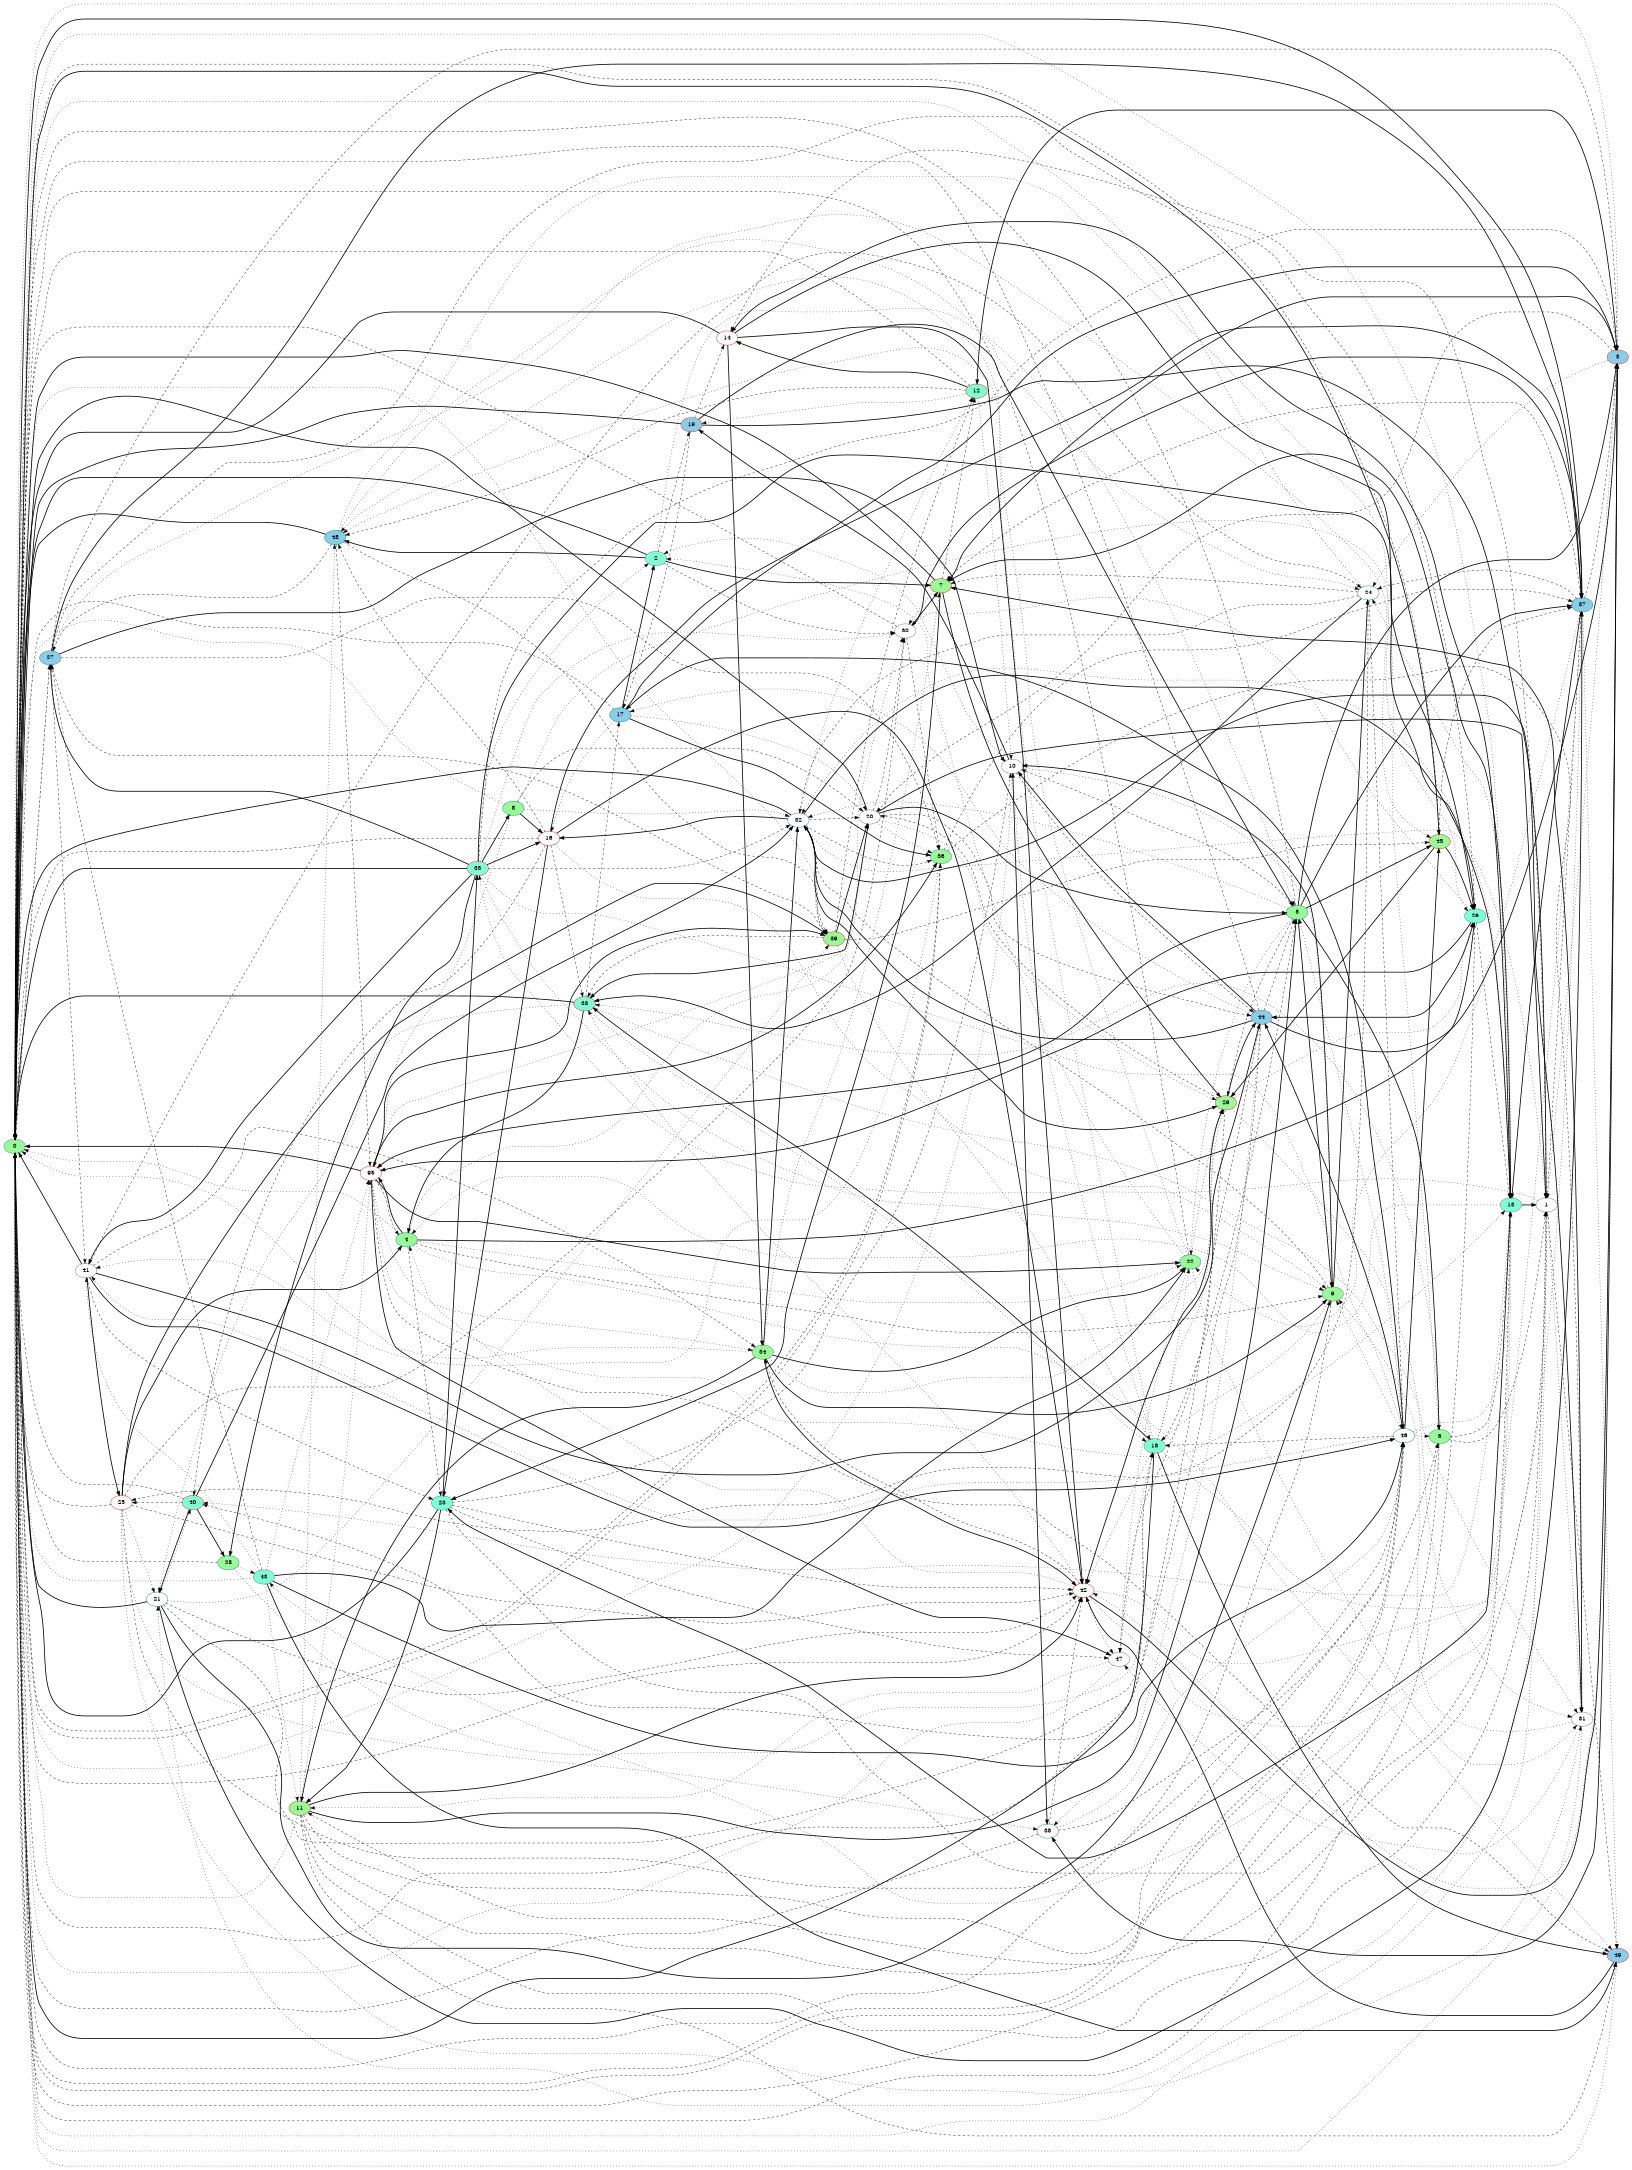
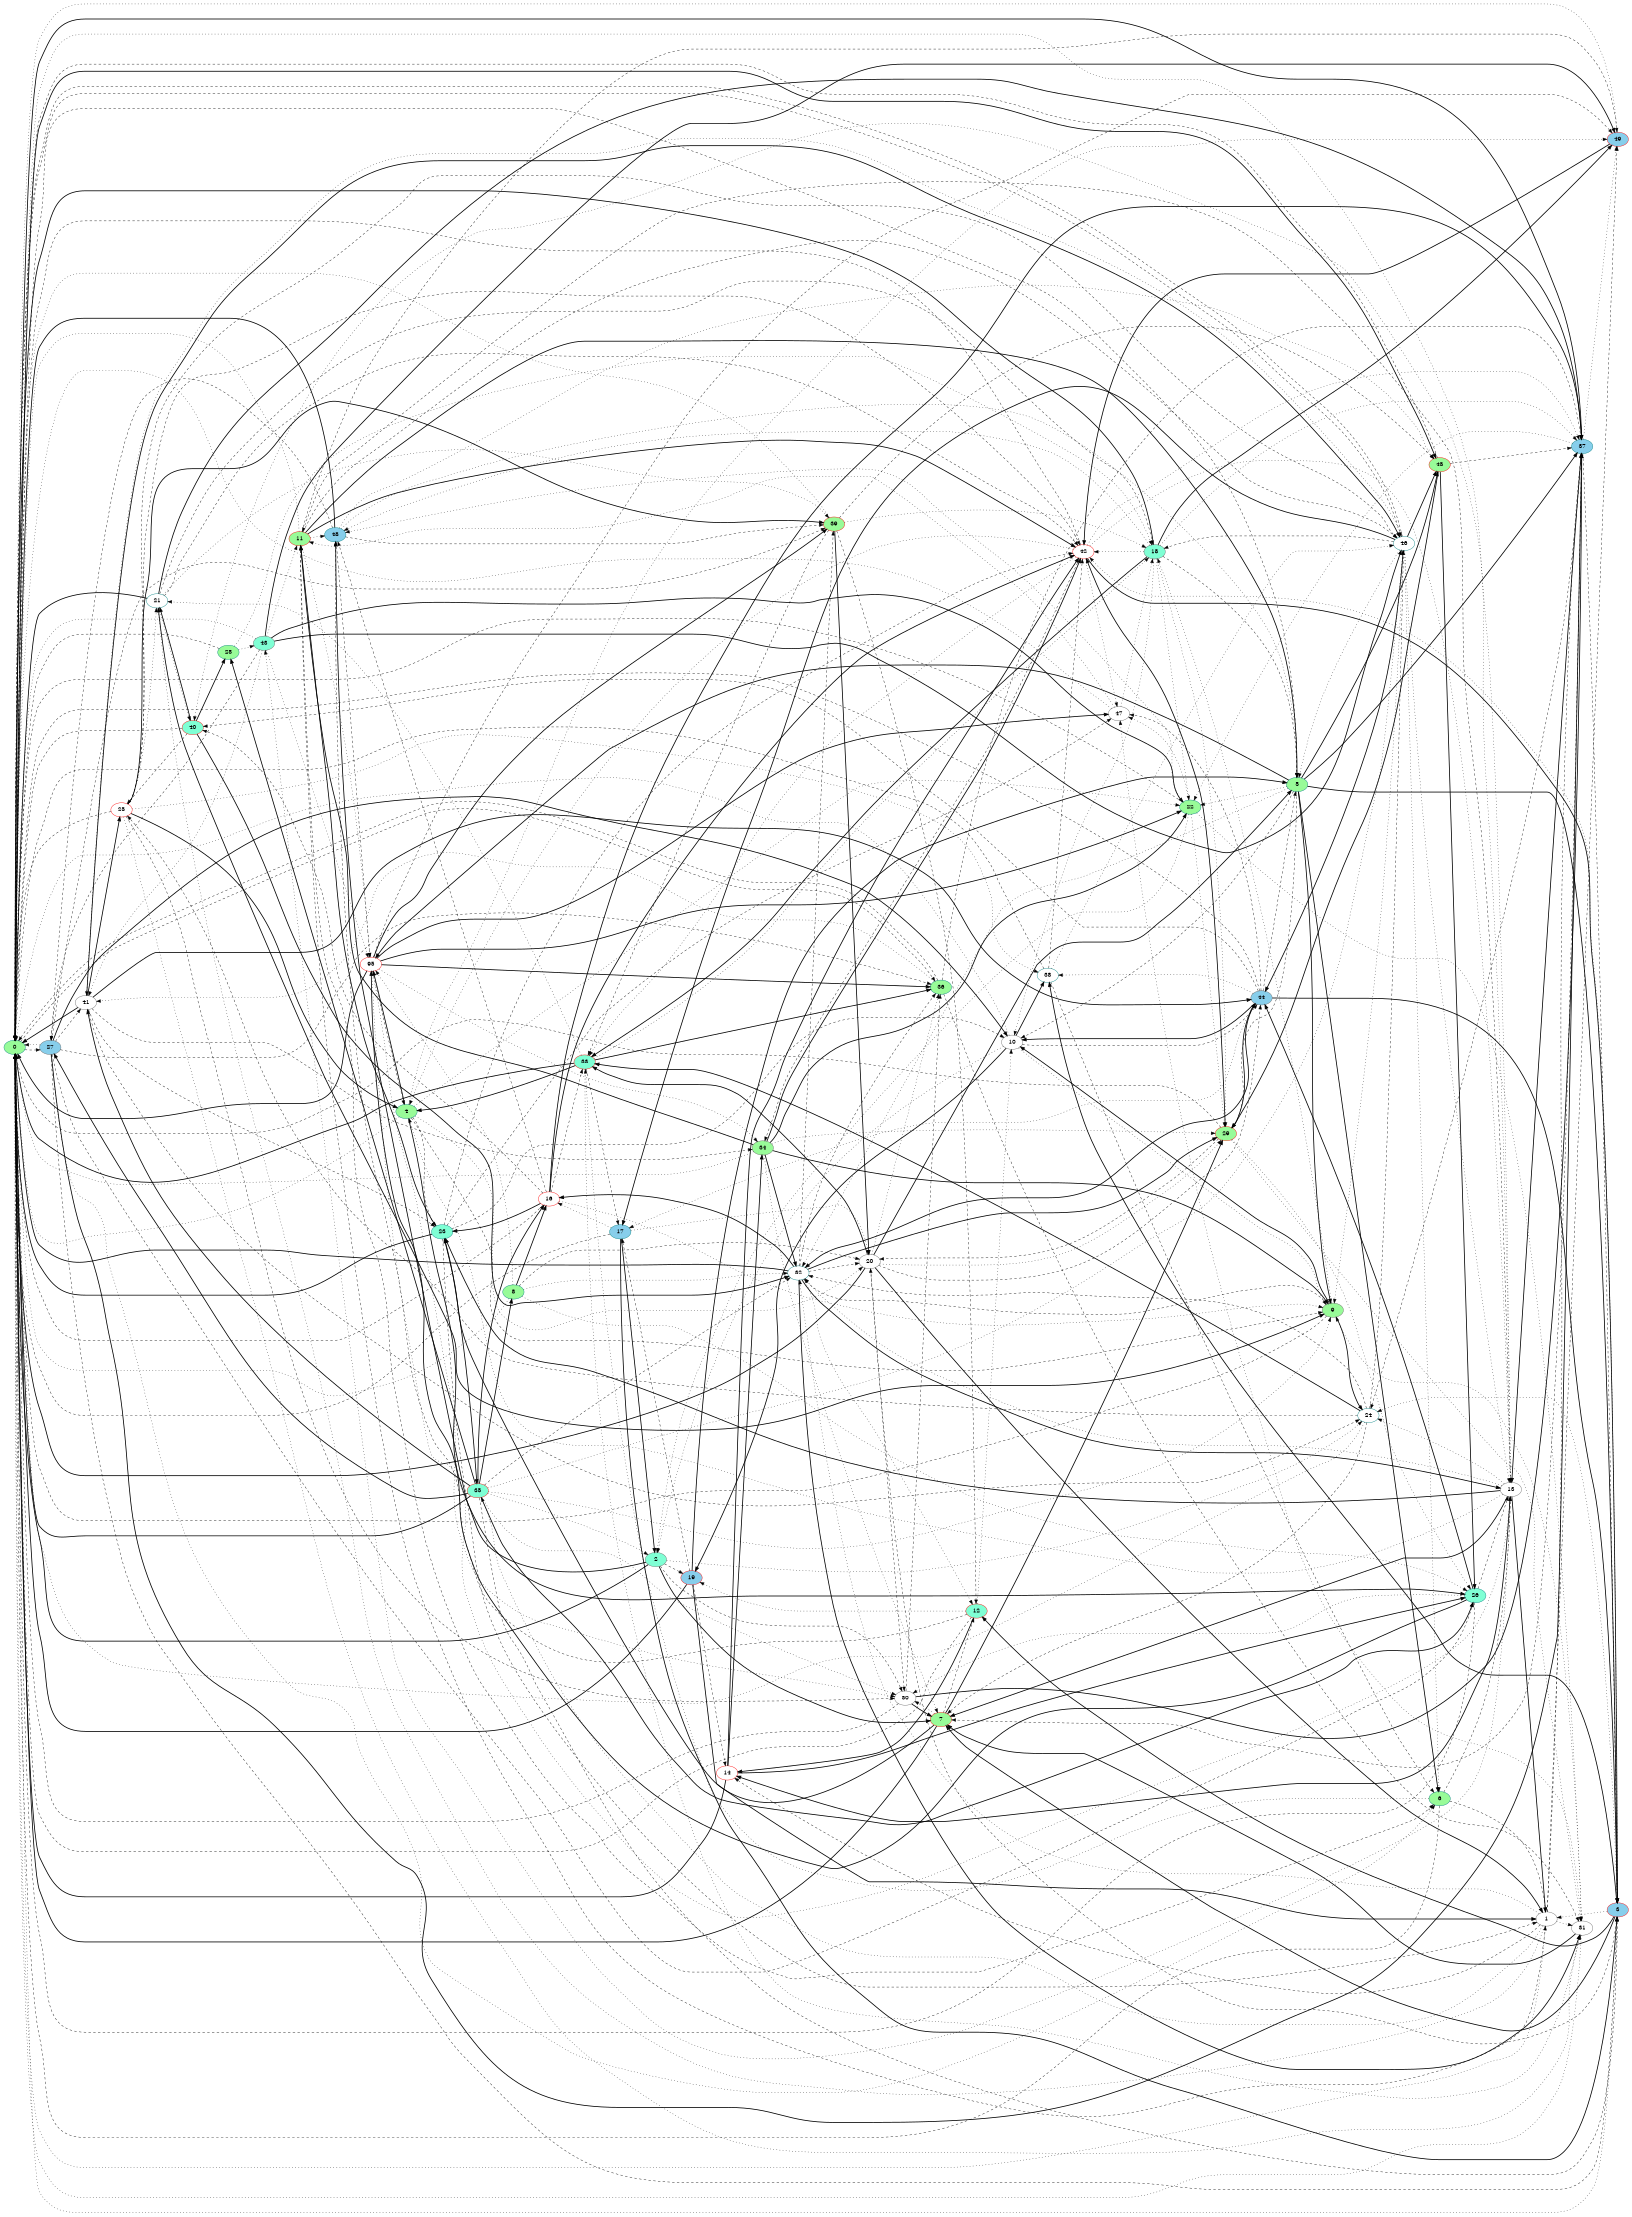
  strict digraph {
    rankdir=LR
    node [color=teal component_delay=3 fillcolor=white style=filled]
    edge [style=bold wire_delay=1]
    0 [fillcolor=palegreen]
    27 [color=gray40 fillcolor=skyblue]
    36 [fillcolor=palegreen]
    45 [color=red fillcolor=palegreen]
    46
    37 [fillcolor=skyblue]
    3 [color=red fillcolor=skyblue]
    26 [fillcolor=aquamarine]
    6 [fillcolor=palegreen]
    10 [color=gray40]
    39 [color=red fillcolor=palegreen]
    41 [color=gray40]
    31 [color=gray40]
    29 [color=red fillcolor=palegreen]
    44 [color=gray40 fillcolor=skyblue]
    9 [color=gray40 fillcolor=palegreen]
    5 [fillcolor=palegreen]
-   13 [color=gray40 fillcolor=aquamarine]
+   13 [color=gray40]
    18 [color=gray40 fillcolor=aquamarine]
    17 [fillcolor=skyblue]
    49 [color=red fillcolor=skyblue]
    7 [color=red fillcolor=palegreen]
    24
    22 [fillcolor=palegreen]
    1 [color=gray40]
    42 [color=red]
    12 [color=red fillcolor=aquamarine]
    20 [color=gray40]
    38
    30 [color=gray40]
    n31 [color=red label=95]
    33 [color=red fillcolor=aquamarine]
    2 [color=gray40 fillcolor=aquamarine]
    19 [color=red fillcolor=skyblue]
    34 [color=gray40 fillcolor=palegreen]
    23 [fillcolor=aquamarine]
    25 [color=red]
    47 [color=gray40]
    32
    40 [color=red fillcolor=aquamarine]
    14 [color=red]
    4 [fillcolor=palegreen]
    11 [color=red fillcolor=palegreen]
    43 [color=gray40 fillcolor=aquamarine]
    48 [fillcolor=skyblue]
    16 [color=red]
    21
    35 [color=red fillcolor=aquamarine]
    8 [fillcolor=palegreen]
    28 [fillcolor=palegreen]
    0 -> 27 [style=dashed]
    0 -> 36 [style=dashed]
    0 -> 45
    0 -> 46 [style=dashed]
    27 -> 0 [style=dotted]
    27 -> 36 [style=dashed]
    27 -> 37
    27 -> 3 [style=dashed]
    27 -> 26 [style=dashed]
    27 -> 6 [style=dotted]
    27 -> 10
    27 -> 39 [style=dashed]
    27 -> 41 [style=dashed]
    36 -> 0 [style=dashed]
    36 -> 37 [style=dashed]
    36 -> 41 [style=dotted]
    36 -> 31 [style=dashed]
    45 -> 0 [style=dashed]
    45 -> 37 [style=dashed]
    45 -> 26
    45 -> 29
    46 -> 0 [style=dashed]
    46 -> 45
    46 -> 6 [style=dotted]
    46 -> 41 [style=dotted]
    46 -> 44
    46 -> 9 [style=dotted]
    46 -> 5 [style=dotted]
    46 -> 13 [style=dotted]
    46 -> 18 [style=dashed]
    46 -> 17
    37 -> 0
    37 -> 3 [style=dashed]
    37 -> 13
    37 -> 49 [style=dotted]
    37 -> 7 [style=dashed]
    37 -> 24 [style=dashed]
    37 -> 22 [style=dotted]
    3 -> 0 [style=dotted]
    3 -> 7
    3 -> 24 [style=dotted]
    3 -> 1 [style=dotted]
    3 -> 42 [style=dotted]
    3 -> 12
    3 -> 20 [style=dashed]
    3 -> 38
    26 -> 0 [style=dashed]
    26 -> 44
    26 -> 13 [style=dashed]
    26 -> 30 [style=dotted]
    26 -> n31
    6 -> 0 [style=dashed]
    6 -> 13 [style=dashed]
    6 -> 1 [style=dashed]
    6 -> 33 [style=dotted]
    10 -> 0 [style=dotted]
    10 -> 44 [style=dashed]
    10 -> 9 [style=dotted]
    10 -> 38
    10 -> 2 [style=dotted]
    10 -> 19
    39 -> 0 [style=dotted]
    39 -> 45 [style=dashed]
    39 -> 18 [style=dotted]
    39 -> 12 [style=dashed]
    39 -> 20
    39 -> 33 [style=dashed]
    41 -> 0
    41 -> 46
    41 -> 44
    41 -> 24 [style=dashed]
    41 -> 34 [style=dashed]
    41 -> 23 [style=dashed]
    41 -> 25
    31 -> 0 [style=dotted]
    31 -> 9 [style=dotted]
    31 -> 7
    31 -> 47 [style=dotted]
    29 -> 0 [style=dashed]
    29 -> 26 [style=dotted]
    29 -> 31 [style=dotted]
    29 -> 44
    29 -> 42
    29 -> 20 [style=dashed]
    44 -> 0 [style=dashed]
    44 -> 3
    44 -> 10
    44 -> 5 [style=dashed]
    44 -> 17 [style=dotted]
    44 -> 38 [style=dotted]
    44 -> 47 [style=dashed]
    44 -> 32
    44 -> 40 [style=dashed]
    9 -> 0 [style=dashed]
    9 -> 10
    9 -> 18 [style=dotted]
    9 -> 24
    9 -> 32 [style=dashed]
    5 -> 0 [style=dashed]
    5 -> 45
    5 -> 37
    5 -> 3
    5 -> 6
    5 -> 10 [style=dashed]
    5 -> 29 [style=dashed]
    5 -> 9
    5 -> 22 [style=dotted]
    5 -> n31
    5 -> 32 [style=dotted]
    13 -> 0 [style=dotted]
    13 -> 7
    13 -> 24 [style=dotted]
    13 -> 1
    13 -> 23
    13 -> 32 [style=dotted]
    13 -> 40 [style=dotted]
    13 -> 14
    13 -> 4 [style=dotted]
    13 -> 11 [style=dashed]
    13 -> 43 [style=dotted]
    18 -> 0
    18 -> 37 [style=dotted]
    18 -> 10 [style=dotted]
    18 -> 29 [style=dotted]
    18 -> 5 [style=dashed]
    18 -> 49
    18 -> 22 [style=dotted]
    18 -> 42 [style=dotted]
    18 -> 33
    18 -> 48 [style=dotted]
    17 -> 0 [style=dashed]
    17 -> 3
    17 -> 20 [style=dotted]
    17 -> 2
    17 -> 16 [style=dotted]
    49 -> 0 [style=dotted]
    49 -> 42
    7 -> 0
    7 -> 29
    7 -> 12 [style=dashed]
    7 -> 30 [style=dotted]
    7 -> 23
    24 -> 0 [style=dotted]
    24 -> 46 [style=dashed]
    24 -> 7 [style=dashed]
    24 -> 33
    24 -> 25 [style=dashed]
    24 -> 32 [style=dashed]
    22 -> 0 [style=dashed]
    22 -> 31 [style=dotted]
    22 -> 29 [style=dotted]
    22 -> 2 [style=dotted]
    22 -> 47 [style=dotted]
    22 -> 48 [style=dotted]
    1 -> 0 [style=dotted]
    1 -> 37 [style=dashed]
    1 -> 31 [style=dotted]
    1 -> 49 [style=dashed]
    1 -> 32 [style=dotted]
    1 -> 14 [style=dashed]
    1 -> 21 [style=dotted]
    1 -> 35 [style=dotted]
    42 -> 0 [style=dashed]
    42 -> 37 [style=dotted]
    42 -> 3
    42 -> 13 [style=dotted]
    42 -> 33 [style=dotted]
    42 -> 34 [style=dashed]
    42 -> 47 [style=dotted]
    42 -> 4 [style=dotted]
    12 -> 0 [style=dashed]
    12 -> 10 [style=dotted]
    12 -> 19 [style=dotted]
    12 -> 14
    12 -> 48 [style=dashed]
    20 -> 0
    20 -> 36 [style=dotted]
    20 -> 29 [style=dotted]
    20 -> 44 [style=dashed]
    20 -> 5
    20 -> 1
    20 -> 30 [style=dashed]
    20 -> 33
    38 -> 0 [style=dashed]
    38 -> 46 [style=dotted]
    38 -> 6 [style=dashed]
    38 -> 42 [style=dashed]
    30 -> 0 [style=dashed]
    30 -> 36 [style=dashed]
    30 -> 37
    30 -> 7
    n31 -> 0
    n31 -> 36
    n31 -> 39
    n31 -> 13 [style=dotted]
    n31 -> 49 [style=dashed]
    n31 -> 22
    n31 -> 30 [style=dotted]
    n31 -> 34 [style=dotted]
    n31 -> 47
    n31 -> 4 [style=dashed]
    33 -> 0
-   17 -> 36
+   33 -> 36
    33 -> 31 [style=dotted]
    33 -> 18 [style=dotted]
    33 -> 17 [style=dashed]
    33 -> 4
    33 -> 21 [style=dotted]
    2 -> 0
    2 -> 7
    2 -> 24 [style=dotted]
    2 -> 30 [style=dashed]
    2 -> 19 [style=dashed]
    2 -> 48
    19 -> 0
    19 -> 5
    19 -> 17 [style=dashed]
    19 -> 1
    19 -> 14 [style=dashed]
    34 -> 0 [style=dotted]
    34 -> 29 [style=dotted]
    34 -> 9
    34 -> 7 [style=dotted]
    34 -> 22
    34 -> 42
    34 -> 32
    34 -> 11
    23 -> 0
    23 -> 10 [style=dashed]
    23 -> 1 [style=dashed]
    23 -> 42 [style=dashed]
    23 -> 47 [style=dashed]
    23 -> 11
    23 -> 35
    25 -> 0 [style=dashed]
    25 -> 46 [style=dashed]
    25 -> 39
    25 -> 31 [style=dotted]
    25 -> 42 [style=dashed]
    25 -> 38 [style=dotted]
    25 -> 30 [style=dashed]
    25 -> 4
    25 -> 21 [style=dotted]
    47 -> 0 [style=dotted]
    47 -> 18 [style=dotted]
    47 -> 11 [style=dotted]
    32 -> 0
    32 -> 36 [style=dashed]
    32 -> 39 [style=dashed]
    32 -> 31
    32 -> 29
    32 -> 13
    32 -> 12 [style=dotted]
    32 -> 20 [style=dashed]
    32 -> 16
    40 -> 0 [style=dashed]
    40 -> 25 [style=dashed]
    40 -> 32
    40 -> 21
    40 -> 28
    14 -> 0
    14 -> 26
    14 -> 42
    14 -> 34
    4 -> 0 [style=dotted]
    4 -> 26
    4 -> 9 [style=dashed]
    4 -> 49 [style=dotted]
    4 -> 22 [style=dotted]
    4 -> 20 [style=dotted]
    4 -> n31
    4 -> 23 [style=dashed]
    11 -> 0 [style=dotted]
    11 -> 46 [style=dashed]
    11 -> 6 [style=dashed]
    11 -> 5
    11 -> 49 [style=dashed]
    11 -> 1 [style=dashed]
    11 -> 42
    11 -> n31 [style=dotted]
    11 -> 48 [style=dotted]
    43 -> 0 [style=dotted]
    43 -> 27 [style=dashed]
    43 -> 46
    43 -> 41 [style=dotted]
    43 -> 49
    43 -> 22
    43 -> n31 [style=dotted]
    43 -> 11 [style=dotted]
    48 -> 0
    48 -> 27 [style=dashed]
    48 -> 45 [style=dotted]
    48 -> 39 [style=dashed]
    48 -> 5 [style=dotted]
    48 -> n31 [style=dashed]
    16 -> 0 [style=dashed]
    16 -> 37
    16 -> 9 [style=dotted]
    16 -> 42
    16 -> 33 [style=dashed]
    16 -> 23
    16 -> 40 [style=dashed]
    16 -> 48 [style=dashed]
    21 -> 0
    21 -> 37
    21 -> 39 [style=dotted]
    21 -> 9
    21 -> 18 [style=dashed]
    21 -> 42 [style=dashed]
    21 -> 40 [style=dotted]
    35 -> 0
    35 -> 27
    35 -> 46 [style=dotted]
    35 -> 3 [style=dashed]
    35 -> 26
    35 -> 41
    35 -> 9 [style=dotted]
    35 -> 30 [style=dotted]
    35 -> 2 [style=dotted]
    35 -> 32 [style=dashed]
    35 -> 16
    35 -> 8
    35 -> 28
    8 -> 0 [style=dotted]
    8 -> 26 [style=dotted]
    8 -> 20 [style=dashed]
    8 -> n31 [style=dotted]
    8 -> 32 [style=dotted]
    8 -> 16
    28 -> 0 [style=dashed]
    28 -> 18 [style=dotted]
    28 -> 43 [style=dotted]
  }
